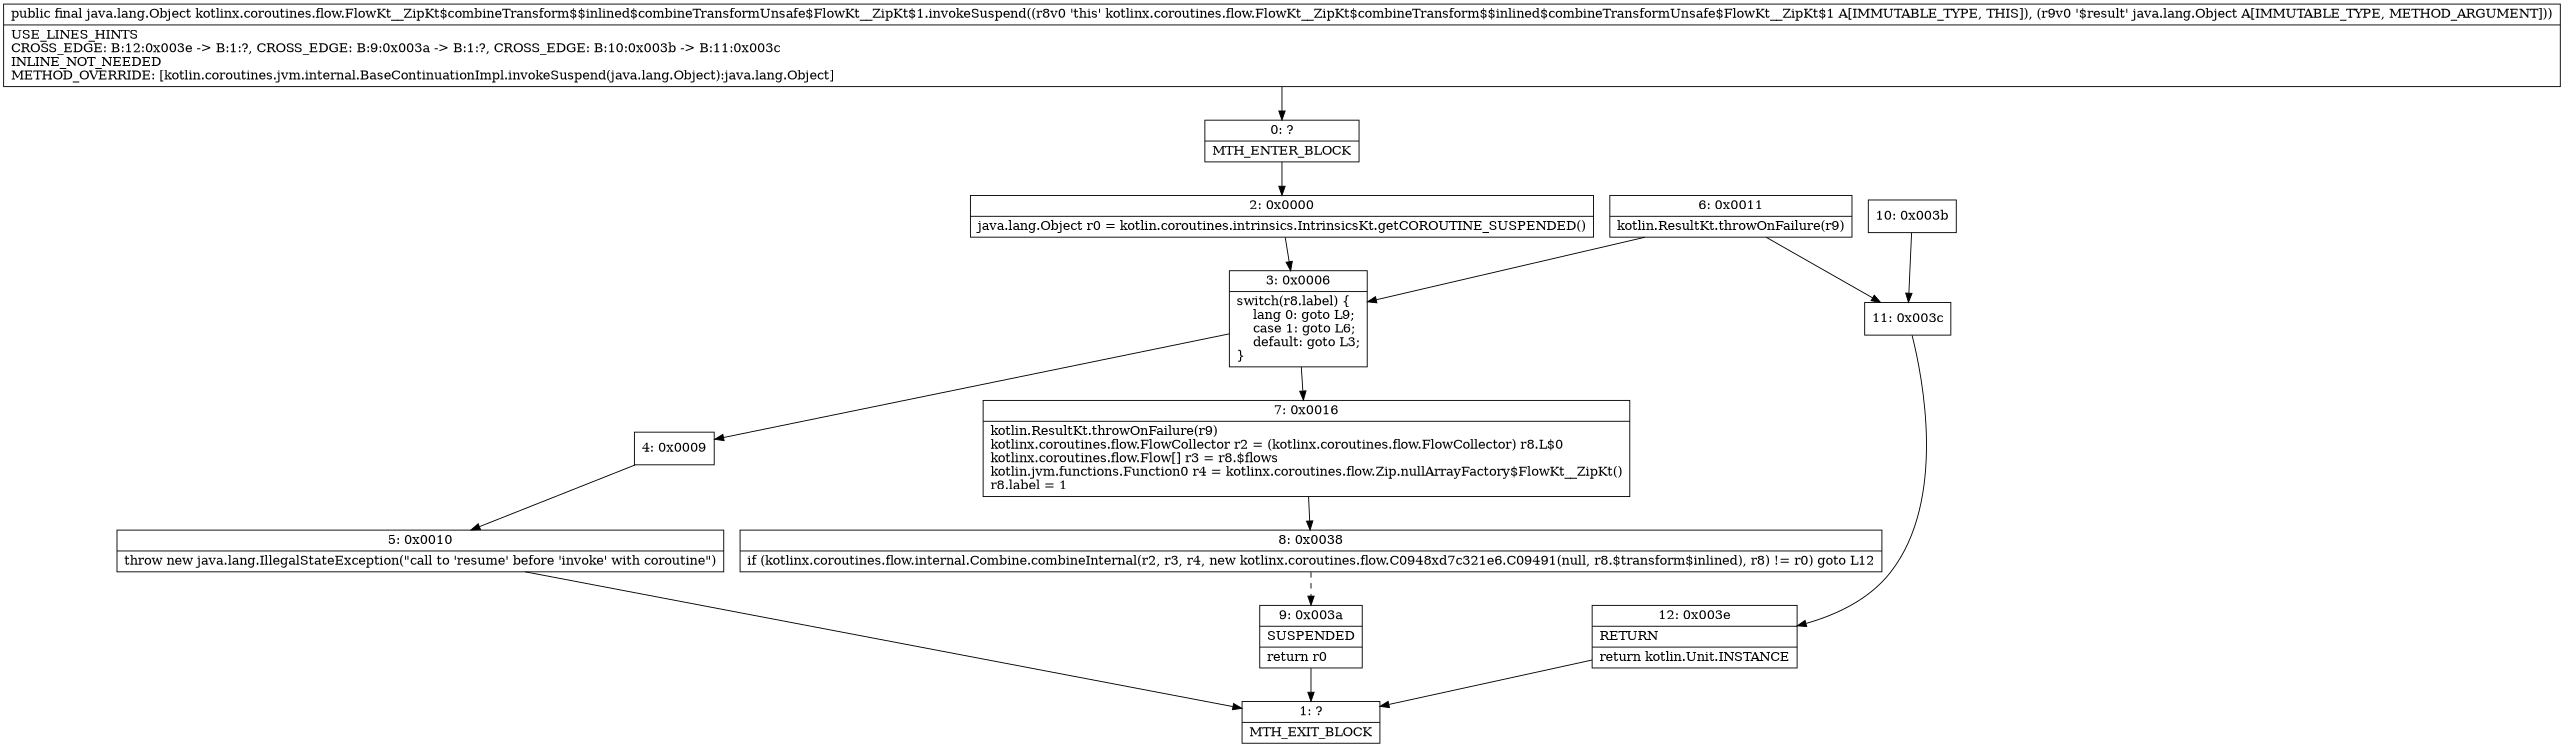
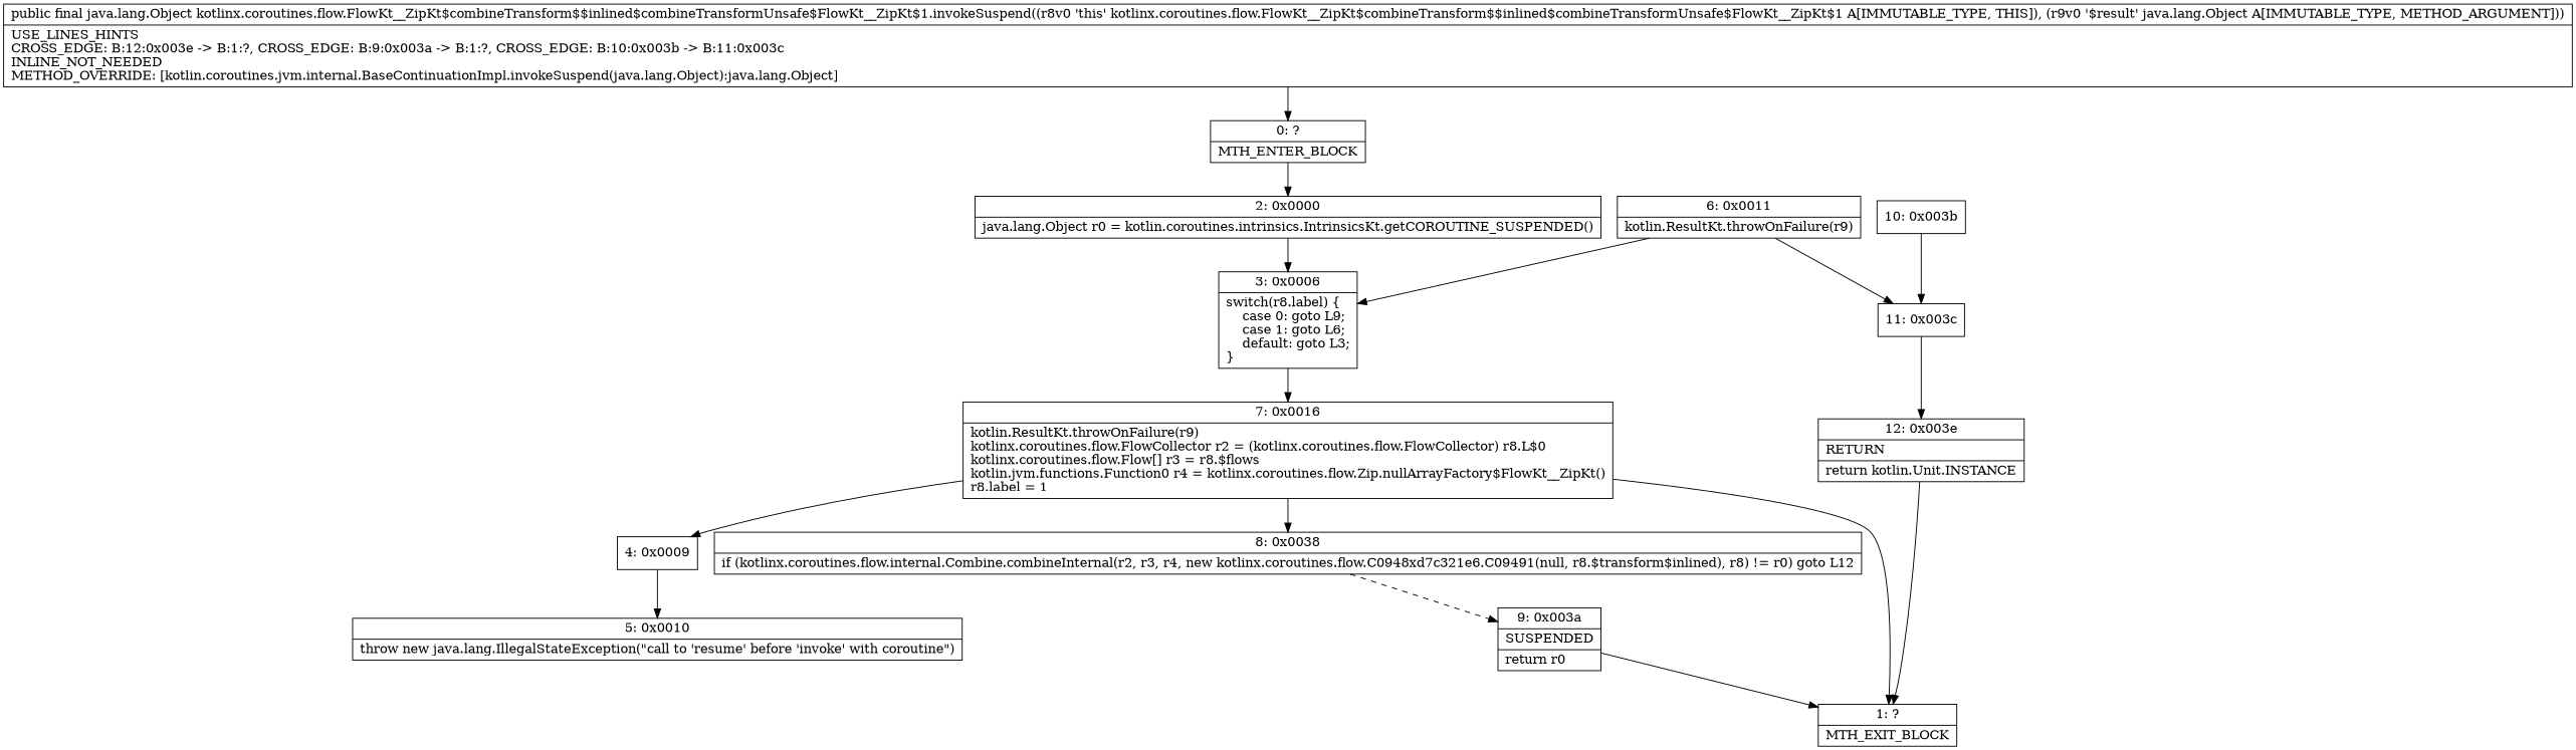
  digraph {
    node [shape=record]
    n1 [label="{0\:\ ?|MTH_ENTER_BLOCK\l}"]
    n2 [label="{2\:\ 0x0000|java.lang.Object r0 = kotlin.coroutines.intrinsics.IntrinsicsKt.getCOROUTINE_SUSPENDED()\l}"]
-   n3 [label="{3\:\ 0x0006|switch(r8.label) \{\l    lang 0: goto L9;\l    case 1: goto L6;\l    default: goto L3;\l\}\l}"]
+   n3 [label="{3\:\ 0x0006|switch(r8.label) \{\l    case 0: goto L9;\l    case 1: goto L6;\l    default: goto L3;\l\}\l}"]
    n4 [label="{4\:\ 0x0009}"]
    n5 [label="{7\:\ 0x0016|kotlin.ResultKt.throwOnFailure(r9)\lkotlinx.coroutines.flow.FlowCollector r2 = (kotlinx.coroutines.flow.FlowCollector) r8.L$0\lkotlinx.coroutines.flow.Flow[] r3 = r8.$flows\lkotlin.jvm.functions.Function0 r4 = kotlinx.coroutines.flow.Zip.nullArrayFactory$FlowKt__ZipKt()\lr8.label = 1\l}"]
    n6 [label="{5\:\ 0x0010|throw new java.lang.IllegalStateException(\"call to 'resume' before 'invoke' with coroutine\")\l}"]
    n7 [label="{6\:\ 0x0011|kotlin.ResultKt.throwOnFailure(r9)\l}"]
    n8 [label="{11\:\ 0x003c}"]
    n9 [label="{8\:\ 0x0038|if (kotlinx.coroutines.flow.internal.Combine.combineInternal(r2, r3, r4, new kotlinx.coroutines.flow.C0948xd7c321e6.C09491(null, r8.$transform$inlined), r8) != r0) goto L12\l}"]
    n10 [label="{1\:\ ?|MTH_EXIT_BLOCK\l}"]
    n11 [label="{12\:\ 0x003e|RETURN\l|return kotlin.Unit.INSTANCE\l}"]
    n12 [label="{9\:\ 0x003a|SUSPENDED\l|return r0\l}"]
    n13 [label="{10\:\ 0x003b}"]
    n14 [label="{public final java.lang.Object kotlinx.coroutines.flow.FlowKt__ZipKt$combineTransform$$inlined$combineTransformUnsafe$FlowKt__ZipKt$1.invokeSuspend((r8v0 'this' kotlinx.coroutines.flow.FlowKt__ZipKt$combineTransform$$inlined$combineTransformUnsafe$FlowKt__ZipKt$1 A[IMMUTABLE_TYPE, THIS]), (r9v0 '$result' java.lang.Object A[IMMUTABLE_TYPE, METHOD_ARGUMENT]))  | USE_LINES_HINTS\lCROSS_EDGE: B:12:0x003e \-\> B:1:?, CROSS_EDGE: B:9:0x003a \-\> B:1:?, CROSS_EDGE: B:10:0x003b \-\> B:11:0x003c\lINLINE_NOT_NEEDED\lMETHOD_OVERRIDE: [kotlin.coroutines.jvm.internal.BaseContinuationImpl.invokeSuspend(java.lang.Object):java.lang.Object]\l}"]
    n1 -> n2
    n2 -> n3
-   n3 -> n4
+   n5 -> n4
    n3 -> n5
    n4 -> n6
    n5 -> n9
-   n6 -> n10
+   n5 -> n10
    n7 -> n3
    n7 -> n8
    n8 -> n11
    n9 -> n12 [style=dashed]
    n11 -> n10
    n12 -> n10
    n13 -> n8
    n14 -> n1
  }
